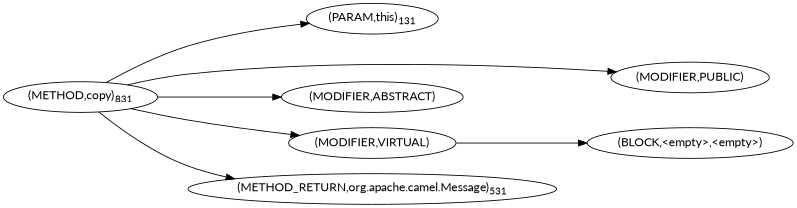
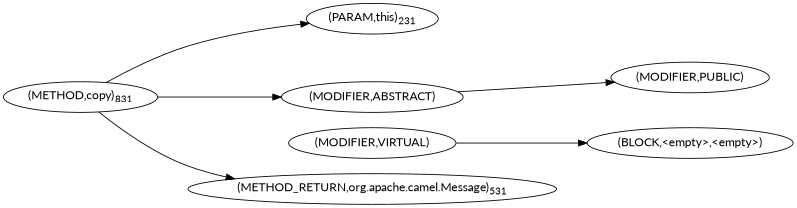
  digraph {
    fontname=Lato
    rankdir=LR
    node [fontname=Lato]
    edge [fontname=Lato]
    n1 [label=<(METHOD,copy)<SUB>831</SUB>>]
-   n2 [label=<(PARAM,this)<SUB>131</SUB>>]
+   n2 [label=<(PARAM,this)<SUB>231</SUB>>]
    n3 [label=<(MODIFIER,PUBLIC)>]
    n4 [label=<(MODIFIER,ABSTRACT)>]
    n5 [label=<(MODIFIER,VIRTUAL)>]
    n6 [label=<(METHOD_RETURN,org.apache.camel.Message)<SUB>531</SUB>>]
    n7 [label=<(BLOCK,&lt;empty&gt;,&lt;empty&gt;)>]
    n1 -> n2
-   n1 -> n3
+   n4 -> n3
    n1 -> n4
-   n1 -> n5
    n1 -> n6
    n5 -> n7
  }
